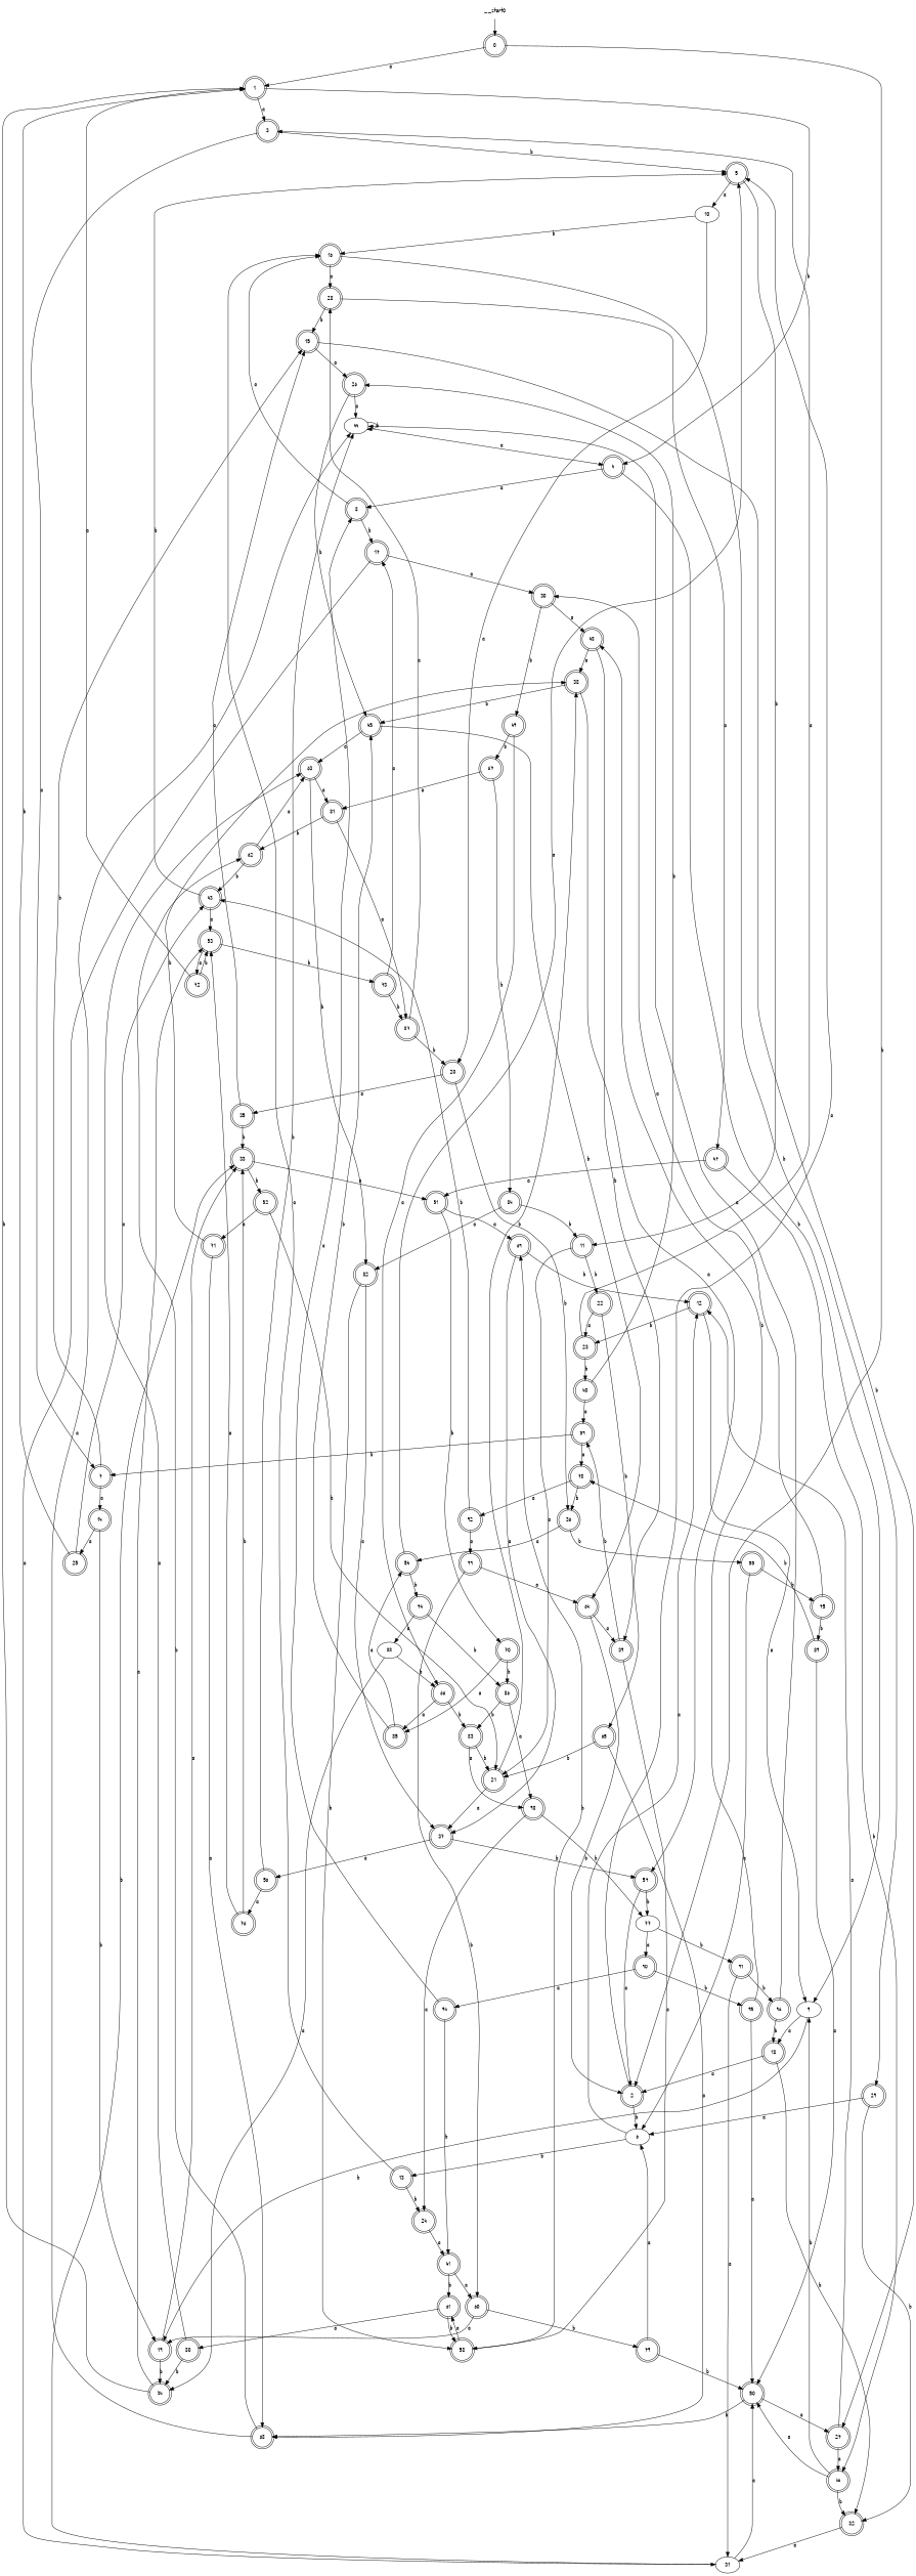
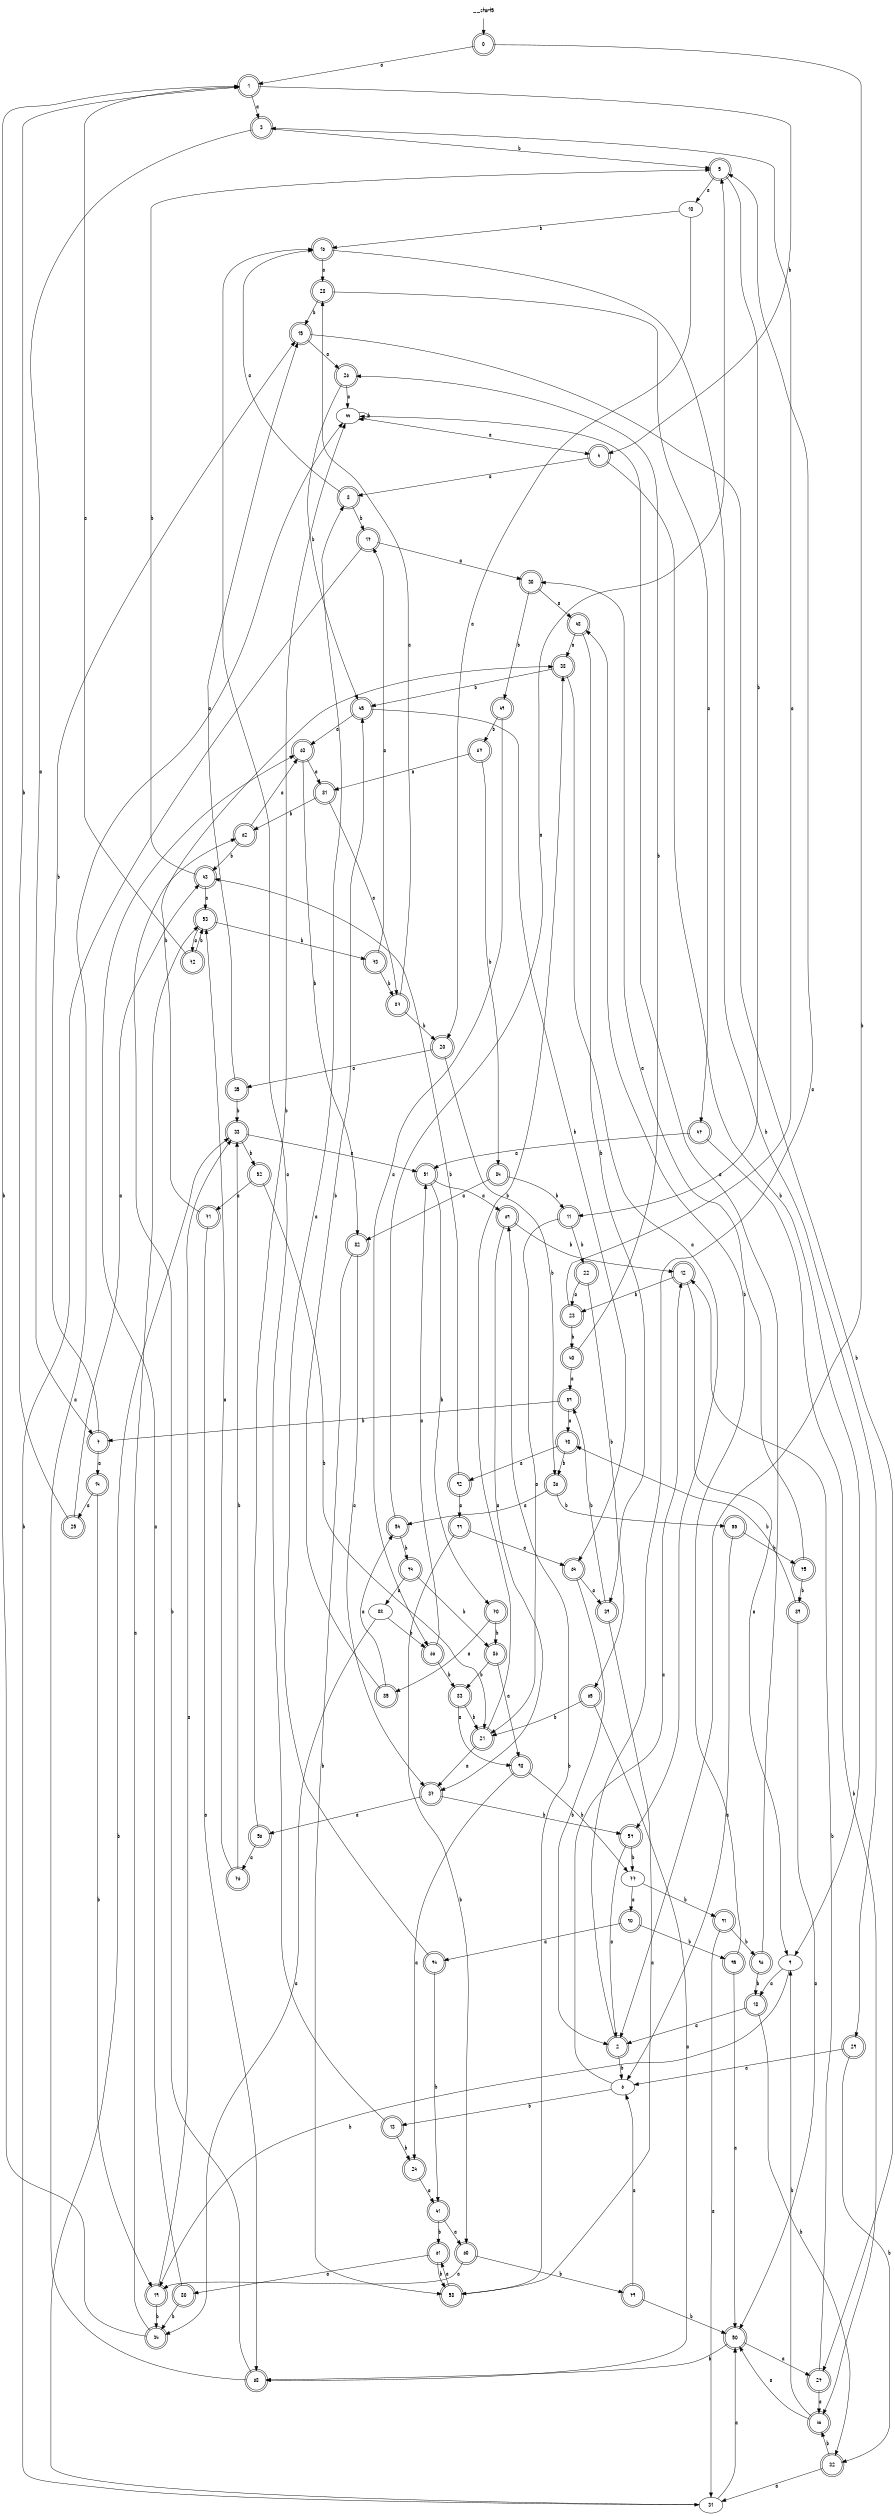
  digraph {
    fontname="Patrick Hand"
    node [fontname="Patrick Hand" shape=doublecircle]
    edge [fontname="Patrick Hand"]
-   __start0 [shape=none]
+   __start0 [shape=none label=__start5]
    0
    1
    2
    3
    4
    5
    6 [shape=""]
    7
    8
    9 [shape=""]
    10 [shape=""]
    11
    12
    13
    14
    15
    16
    17
    18
    19
    20
    21
    22
    23
    24
    25
    26
    27
    28
    29
    30
    31 [shape=""]
    32
    33
    34
    35
    36
    37
    38
    39
    40
    41
    43
    44 [shape=""]
    45
    46
    47
    48
    49
    50
    51
    52
    53
    54
    55
    56
    57
    58
    59
    60
    61
    63
    64
    65
    66
    67
    68
    69
    70
    71
    72
    73
    74
    75
    76
    77 [shape=""]
    78
    79
    80
    62
    81
    82
    83
    84
    85
    86
    87
    88 [shape=""]
    89
    90
    91
    92
    n94 [label=98]
    94
    95
    96
    n98 [label=99]
    __start0 -> 0
    0 -> 1 [label=a]
    0 -> 2 [label=b]
    1 -> 3 [label=a]
    1 -> 4 [label=b]
    2 -> 5 [label=a]
    2 -> 6 [label=b]
    3 -> 5 [label=b]
    3 -> 7 [label=a]
    4 -> 8 [label=a]
    4 -> 9 [label=b]
    5 -> 10 [label=a]
    5 -> 11 [label=b]
    6 -> 12 [label=a]
    6 -> 13 [label=b]
    7 -> 14 [label=a]
    7 -> 15 [label=b]
    8 -> 16 [label=a]
    8 -> 17 [label=b]
    9 -> 18 [label=a]
    9 -> 19 [label=b]
    10 -> 16 [label=b]
    10 -> 20 [label=a]
    11 -> 21 [label=a]
    11 -> 22 [label=b]
    12 -> 9 [label=a]
    12 -> 23 [label=b]
    13 -> 16 [label=a]
    13 -> 24 [label=b]
    14 -> 19 [label=b]
    14 -> 25 [label=a]
    15 -> 26 [label=a]
    15 -> 27 [label=b]
    16 -> 28 [label=a]
    16 -> 29 [label=b]
    17 -> 30 [label=a]
-   17 -> 31 [label=a]
+   17 -> 31 [label=b]
    18 -> 2 [label=a]
    18 -> 32 [label=b]
    19 -> 33 [label=a]
    19 -> 34 [label=b]
    20 -> 35 [label=a]
    20 -> 36 [label=b]
    21 -> 37 [label=a]
    21 -> 38 [label=b]
    22 -> 23 [label=a]
    22 -> 39 [label=b]
    23 -> 3 [label=a]
    23 -> 40 [label=b]
    24 -> 41 [label=a]
    25 -> 1 [label=b]
    25 -> 43 [label=a]
    26 -> 44 [label=a]
    26 -> 45 [label=b]
-   27 -> 12 [label=a]
+   27 -> 12 [label=b]
    27 -> 46 [label=a]
    28 -> 15 [label=b]
    28 -> 47 [label=a]
    29 -> 6 [label=a]
    29 -> 32 [label=b]
    30 -> 48 [label=a]
    30 -> 49 [label=b]
    31 -> 33 [label=b]
    31 -> 50 [label=a]
    32 -> 31 [label=a]
-   46 -> 32 [label=b]
+   32 -> 46 [label=b]
    33 -> 51 [label=a]
    33 -> 52 [label=b]
    34 -> 1 [label=b]
    34 -> 53 [label=a]
    35 -> 15 [label=a]
    35 -> 33 [label=b]
    36 -> 54 [label=a]
    36 -> 55 [label=b]
    37 -> 56 [label=a]
    37 -> 57 [label=b]
    38 -> 45 [label=b]
    38 -> 57 [label=a]
    39 -> 58 [label=a]
    39 -> 59 [label=b]
    40 -> 26 [label=b]
    40 -> 59 [label=a]
    41 -> 60 [label=a]
    41 -> 61 [label=b]
    43 -> 5 [label=b]
    43 -> 53 [label=a]
    44 -> 4 [label=a]
    44 -> 44 [label=b]
    45 -> 63 [label=a]
    45 -> 64 [label=b]
    46 -> 9 [label=b]
    46 -> 50 [label=a]
    47 -> 46 [label=b]
    47 -> 51 [label=a]
    48 -> 38 [label=a]
    48 -> 65 [label=b]
    49 -> 66 [label=a]
    49 -> 67 [label=b]
    50 -> 27 [label=a]
    50 -> 68 [label=b]
    51 -> 69 [label=a]
    51 -> 70 [label=b]
    52 -> 21 [label=b]
    52 -> 71 [label=a]
    53 -> 72 [label=a]
    53 -> 73 [label=b]
    54 -> 5 [label=a]
    54 -> 74 [label=b]
    55 -> 6 [label=a]
    55 -> 75 [label=b]
    56 -> 44 [label=b]
    56 -> 76 [label=a]
    57 -> 2 [label=a]
    57 -> 77 [label=b]
    58 -> 61 [label=a]
    58 -> 69 [label=b]
    59 -> 7 [label=b]
    59 -> 78 [label=a]
    60 -> 19 [label=a]
    60 -> 79 [label=b]
    61 -> 58 [label=b]
    61 -> 80 [label=a]
    63 -> 81 [label=a]
    63 -> 82 [label=b]
    64 -> 2 [label=b]
    64 -> 39 [label=a]
    65 -> 21 [label=b]
    65 -> 68 [label=a]
-   66 -> 85 [label=a]
+   66 -> 51 [label=a]
    66 -> 83 [label=b]
    67 -> 81 [label=a]
    67 -> 84 [label=b]
    68 -> 44 [label=a]
    68 -> 62 [label=b]
    69 -> 12 [label=b]
    69 -> 37 [label=a]
    70 -> 85 [label=a]
    70 -> 86 [label=b]
    71 -> 38 [label=b]
    71 -> 68 [label=a]
    72 -> 1 [label=a]
    72 -> 53 [label=b]
    73 -> 17 [label=a]
    73 -> 87 [label=b]
    74 -> 86 [label=b]
    74 -> 88 [label=a]
    75 -> 30 [label=a]
    75 -> 89 [label=b]
    76 -> 33 [label=b]
    76 -> 53 [label=a]
    77 -> 90 [label=a]
    77 -> 91 [label=b]
    78 -> 36 [label=b]
    78 -> 92 [label=a]
    79 -> 6 [label=a]
    79 -> 50 [label=b]
    80 -> 34 [label=b]
    80 -> 63 [label=a]
    62 -> 43 [label=b]
    62 -> 63 [label=a]
    81 -> 62 [label=b]
    81 -> 87 [label=a]
    82 -> 37 [label=a]
    82 -> 58 [label=b]
    83 -> 21 [label=b]
    83 -> n94 [label=a]
    84 -> 11 [label=b]
    84 -> 82 [label=a]
    85 -> 45 [label=b]
    85 -> 54 [label=a]
    86 -> 83 [label=b]
    86 -> n94 [label=a]
    87 -> 20 [label=b]
    87 -> 28 [label=a]
    88 -> 34 [label=a]
    88 -> 66 [label=b]
    89 -> 50 [label=a]
    89 -> 78 [label=b]
    90 -> 94 [label=a]
    90 -> 95 [label=b]
    91 -> 31 [label=a]
    91 -> 96 [label=b]
    92 -> 43 [label=b]
    92 -> n98 [label=a]
    n94 -> 24 [label=a]
    n94 -> 77 [label=b]
    94 -> 8 [label=a]
    94 -> 41 [label=b]
    95 -> 48 [label=b]
    95 -> 50 [label=a]
    96 -> 18 [label=b]
    96 -> 44 [label=a]
    n98 -> 60 [label=b]
    n98 -> 64 [label=a]
  }
